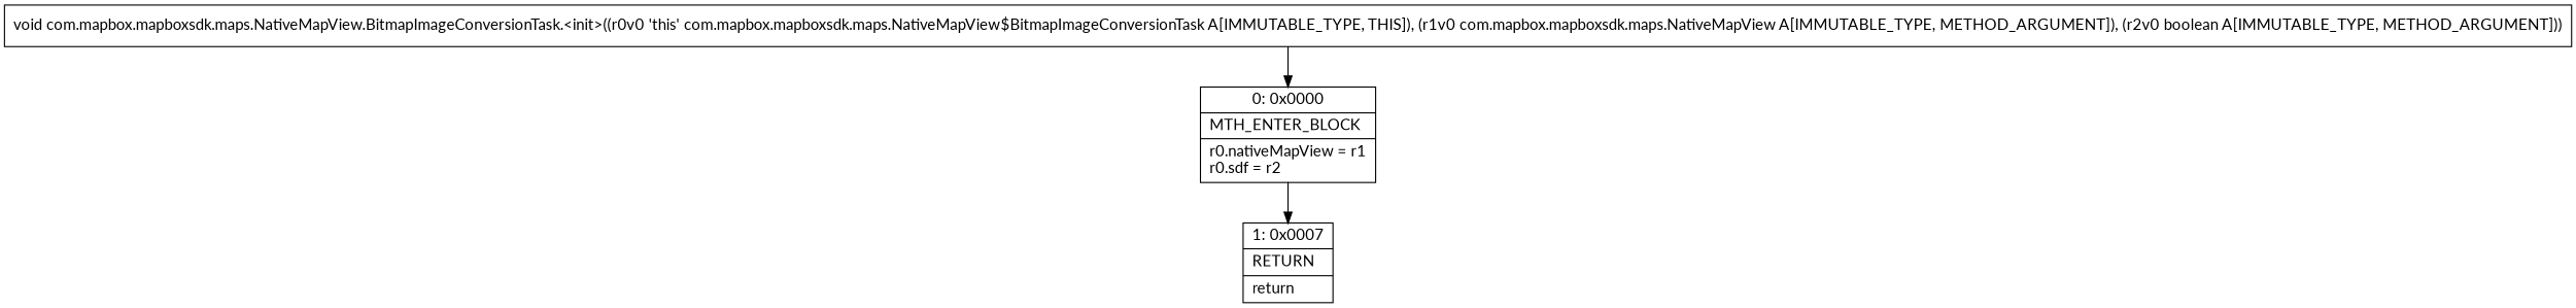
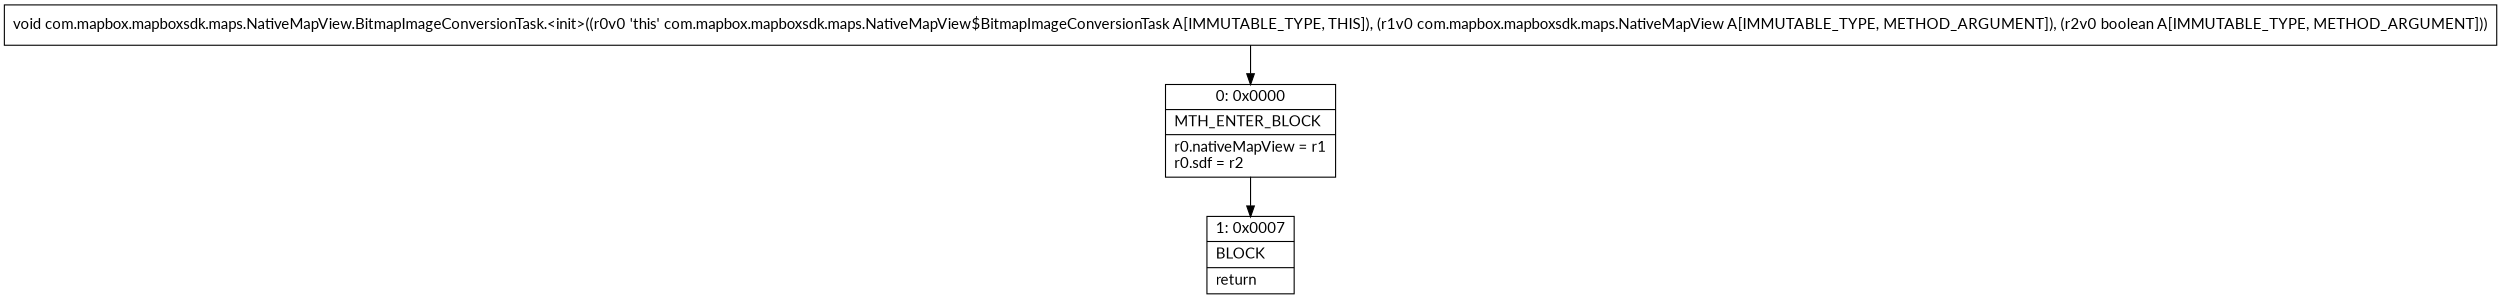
  digraph {
    fontname=Lato
    node [shape=record fontname=Lato]
    edge [fontname=Lato]
    n1 [label="{0\:\ 0x0000|MTH_ENTER_BLOCK\l|r0.nativeMapView = r1\lr0.sdf = r2\l}"]
-   n2 [label="{1\:\ 0x0007|RETURN\l|return\l}"]
+   n2 [label="{1\:\ 0x0007|BLOCK\l|return\l}"]
    n3 [label="{void com.mapbox.mapboxsdk.maps.NativeMapView.BitmapImageConversionTask.\<init\>((r0v0 'this' com.mapbox.mapboxsdk.maps.NativeMapView$BitmapImageConversionTask A[IMMUTABLE_TYPE, THIS]), (r1v0 com.mapbox.mapboxsdk.maps.NativeMapView A[IMMUTABLE_TYPE, METHOD_ARGUMENT]), (r2v0 boolean A[IMMUTABLE_TYPE, METHOD_ARGUMENT])) }"]
    n1 -> n2
    n3 -> n1
  }
